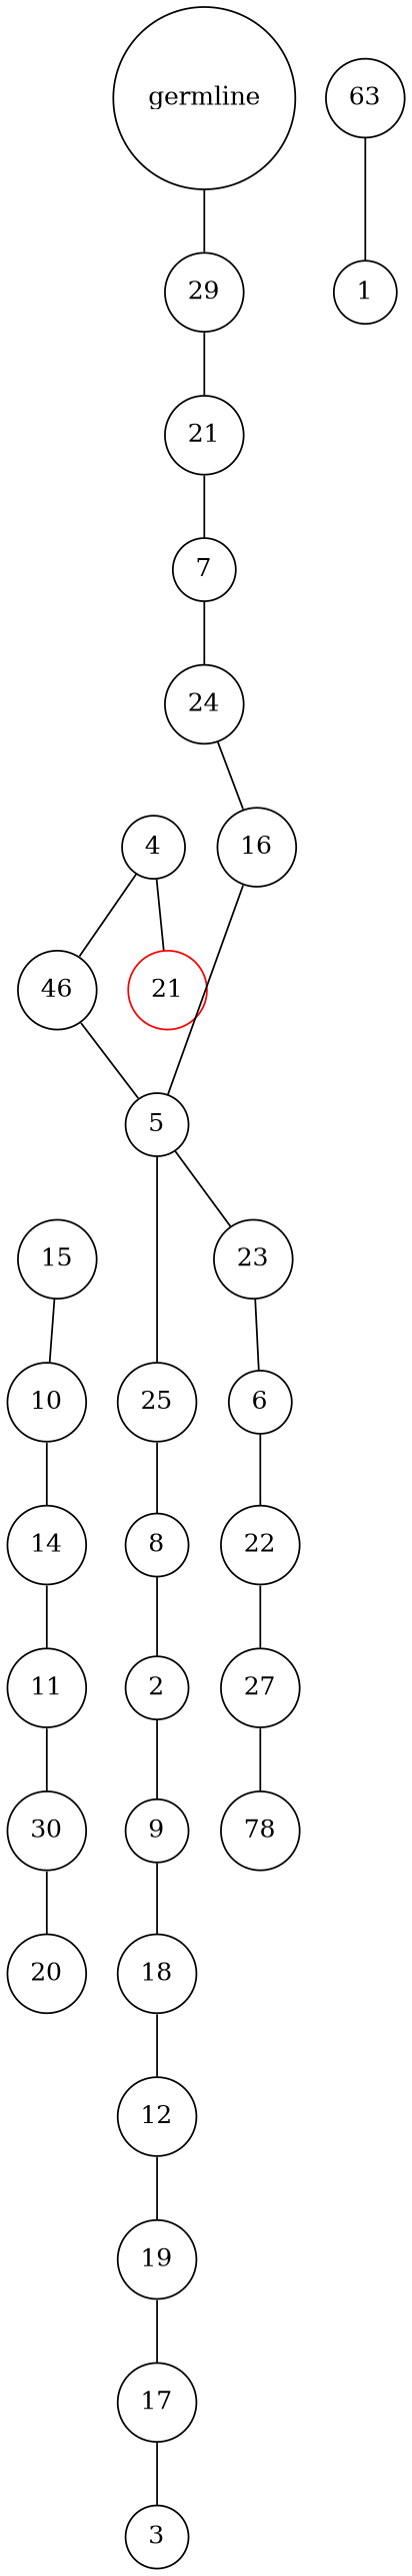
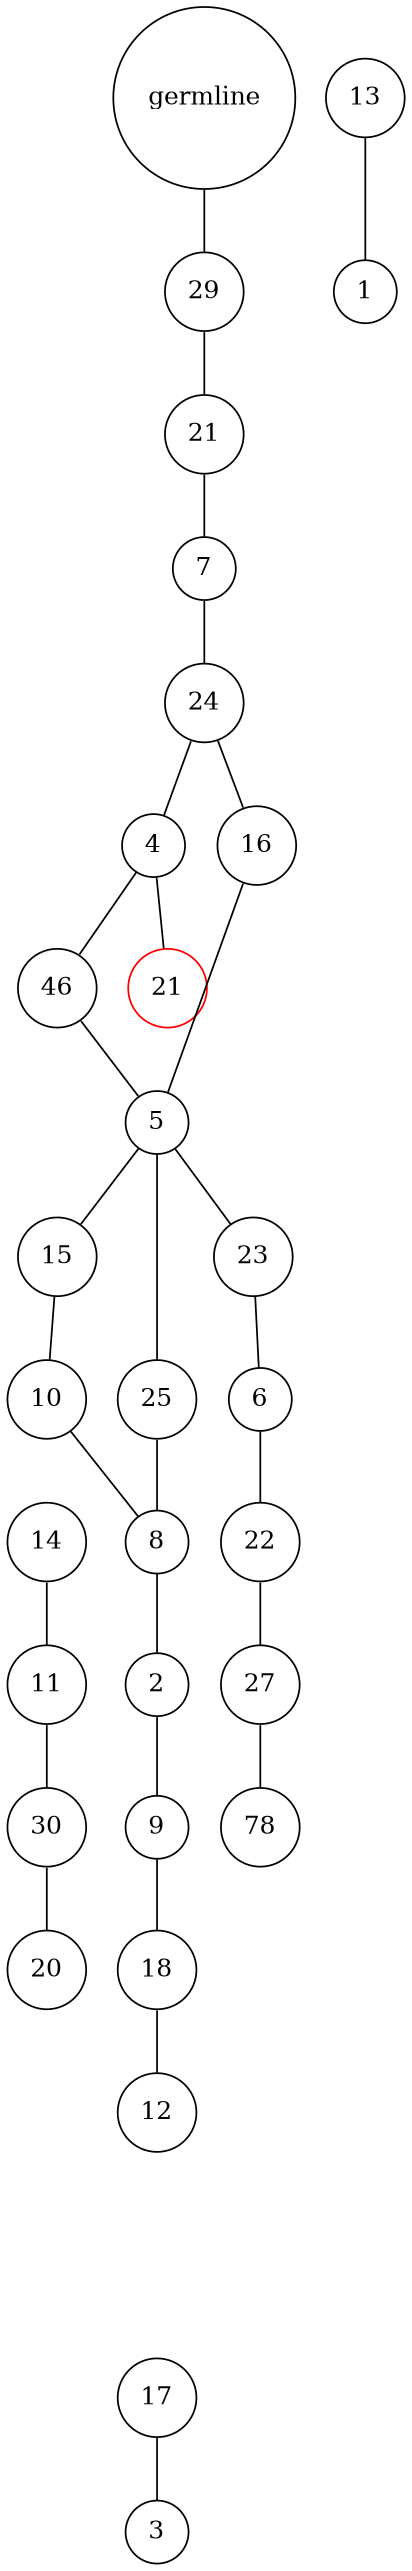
  graph {
    rankdir=UD
    splines=line
    node [shape=circle]
    n1 [label=germline]
    n2 [label=29]
    n3 [label=21]
    n4 [label=7]
    n5 [label=24]
    n6 [label=4]
    n7 [label=16]
    n8 [color=red label=21]
    n9 [label=46]
    n10 [label=5]
    n11 [label=15]
    n12 [label=25]
    n13 [label=23]
    n14 [label=10]
    n15 [label=8]
    n16 [label=6]
    n17 [label=14]
    n18 [label=11]
    n19 [label=30]
    n20 [label=20]
    n21 [label=2]
    n22 [label=9]
    n23 [label=18]
    n24 [label=12]
-   n25 [label=19]
    n26 [label=17]
    n27 [label=3]
    n28 [label=22]
    n29 [label=27]
    n30 [label=78]
-   n31 [label=63]
+   n31 [label=13]
    n32 [label=1]
    n1 -- n2
    n2 -- n3
    n3 -- n4
    n4 -- n5
+   n5 -- n6
    n5 -- n7
    n6 -- n8
    n6 -- n9
    n7 -- n10
    n9 -- n10
+   n10 -- n11
    n10 -- n12
    n10 -- n13
    n11 -- n14
    n12 -- n15
    n13 -- n16
-   n14 -- n17
+   n14 -- n15
    n15 -- n21
    n16 -- n28
    n17 -- n18
    n18 -- n19
    n19 -- n20
    n21 -- n22
    n22 -- n23
    n23 -- n24
-   n24 -- n25
-   n25 -- n26
    n26 -- n27
    n28 -- n29
    n29 -- n30
    n31 -- n32
  }
